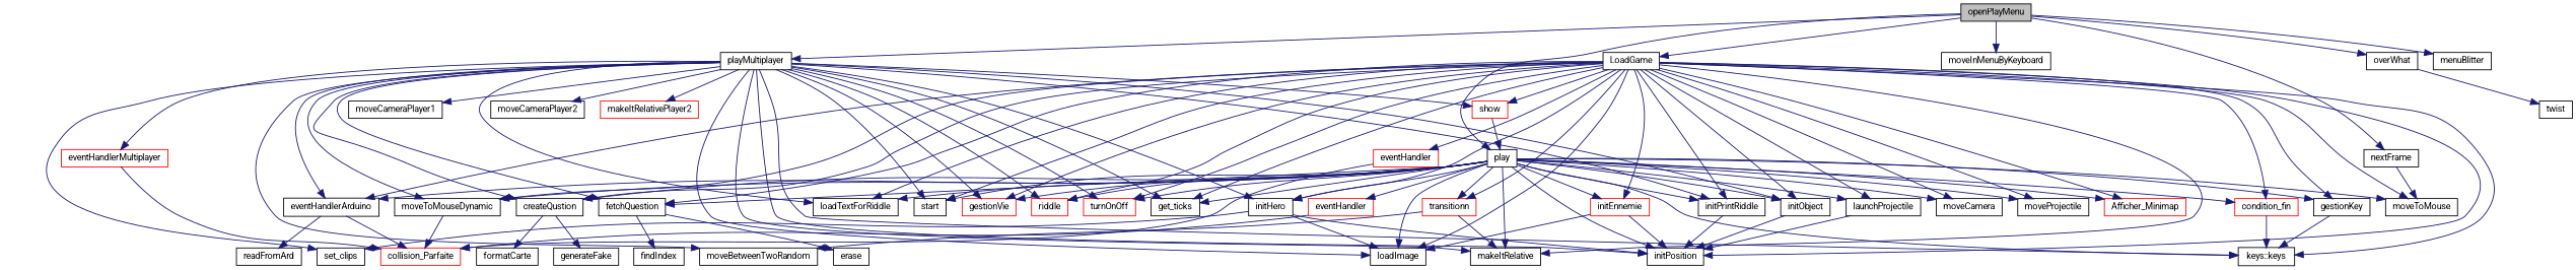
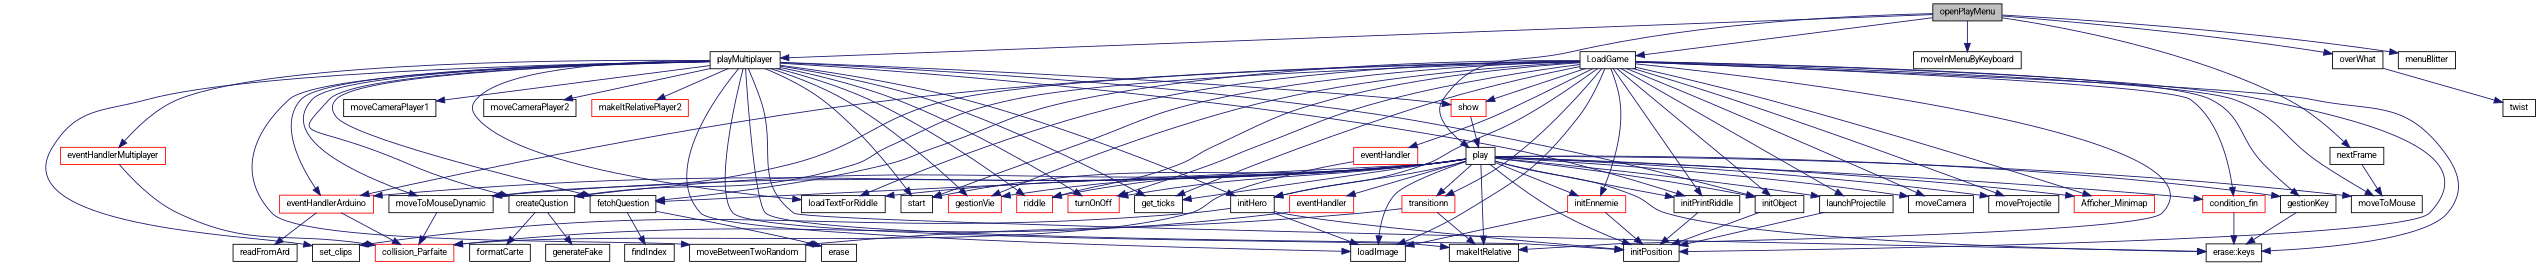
  digraph {
    rankdir=TB
    node [color=black fillcolor=white fontname=Roboto fontsize=10 shape=record style=filled]
    edge [color=midnightblue fontname=Roboto fontsize=10 labelfontname=Roboto labelfontsize=10 style=solid]
    n1 [fillcolor=grey75 fontcolor=black height=0.2 label=openPlayMenu width=0.4]
    n2 [height=0.2 label=playMultiplayer width=0.4]
    n3 [height=0.2 label=LoadGame width=0.4]
    n4 [height=0.2 label=nextFrame width=0.4]
    n5 [height=0.2 label=moveInMenuByKeyboard width=0.4]
    n6 [height=0.2 label=play width=0.4]
    n7 [height=0.2 label=overWhat width=0.4]
    n8 [height=0.2 label=menuBlitter width=0.4]
    n9 [height=0.2 label=initPosition width=0.4]
-   n10 [height=0.2 label="keys::keys" width=0.4]
+   n10 [height=0.2 label="erase::keys" width=0.4]
    n11 [height=0.2 label=set_clips width=0.4]
    n12 [height=0.2 label=initHero width=0.4]
    n13 [height=0.2 label=loadImage width=0.4]
    n14 [height=0.2 label=initObject width=0.4]
    n15 [height=0.2 label=fetchQuestion width=0.4]
    n16 [height=0.2 label=loadTextForRiddle width=0.4]
    n17 [height=0.2 label=initPrintRiddle width=0.4]
    n18 [height=0.2 label=createQustion width=0.4]
    n19 [height=0.2 label=start width=0.4]
-   n20 [height=0.2 label=eventHandlerArduino width=0.4]
+   n20 [color=red height=0.2 label=eventHandlerArduino width=0.4]
    n21 [color=red height=0.2 label=eventHandlerMultiplayer width=0.4]
    n22 [height=0.2 label=moveToMouseDynamic width=0.4]
    n23 [height=0.2 label=moveBetweenTwoRandom width=0.4]
    n24 [height=0.2 label=moveCameraPlayer1 width=0.4]
    n25 [height=0.2 label=moveCameraPlayer2 width=0.4]
    n26 [color=red height=0.2 label=gestionVie width=0.4]
    n27 [height=0.2 label=makeItRelative width=0.4]
    n28 [color=red height=0.2 label=makeItRelativePlayer2 width=0.4]
    n29 [color=red height=0.2 label=show width=0.4]
    n30 [color=red height=0.2 label=riddle width=0.4]
    n31 [color=red height=0.2 label=turnOnOff width=0.4]
    n32 [height=0.2 label=get_ticks width=0.4]
    n33 [height=0.2 label=moveToMouse width=0.4]
    n34 [height=0.2 label=gestionKey width=0.4]
    n35 [color=red height=0.2 label=initEnnemie width=0.4]
    n36 [height=0.2 label=launchProjectile width=0.4]
    n37 [color=red height=0.2 label=eventHandler width=0.4]
    n38 [height=0.2 label=moveCamera width=0.4]
    n39 [height=0.2 label=moveProjectile width=0.4]
    n40 [color=red height=0.2 label=Afficher_Minimap width=0.4]
    n41 [color=red height=0.2 label=transitionn width=0.4]
    n42 [color=red height=0.2 label=condition_fin width=0.4]
    n43 [color=red height=0.2 label=eventHandler width=0.4]
    n44 [height=0.2 label=twist width=0.4]
    n45 [height=0.2 label=findIndex width=0.4]
    n46 [height=0.2 label=erase width=0.4]
    n47 [height=0.2 label=generateFake width=0.4]
    n48 [height=0.2 label=formatCarte width=0.4]
    n49 [height=0.2 label=readFromArd width=0.4]
    n50 [color=red height=0.2 label=collision_Parfaite width=0.4]
    n1 -> n2
    n1 -> n3
    n1 -> n4
    n1 -> n5
    n1 -> n6
    n1 -> n7
    n1 -> n8
    n2 -> n9
    n2 -> n10
    n2 -> n11
    n2 -> n12
    n2 -> n13
    n2 -> n14
    n2 -> n15
    n2 -> n16
    n2 -> n17
    n2 -> n18
    n2 -> n19
    n2 -> n20
    n2 -> n21
    n2 -> n22
    n2 -> n23
    n2 -> n24
    n2 -> n25
    n2 -> n26
    n2 -> n27
    n2 -> n28
    n2 -> n29
    n2 -> n30
    n2 -> n31
    n2 -> n32
    n3 -> n9
    n3 -> n10
    n3 -> n12
    n3 -> n13
    n3 -> n14
    n3 -> n15
    n3 -> n16
    n3 -> n17
    n3 -> n18
    n3 -> n19
    n3 -> n20
    n3 -> n22
    n3 -> n26
    n3 -> n27
    n3 -> n29
    n3 -> n30
    n3 -> n31
    n3 -> n32
    n3 -> n33
    n3 -> n34
    n3 -> n35
    n3 -> n36
    n3 -> n37
    n3 -> n38
    n3 -> n39
    n3 -> n40
    n3 -> n41
    n3 -> n42
    n4 -> n33
    n6 -> n9
    n6 -> n10
    n6 -> n12
    n6 -> n13
    n6 -> n14
    n6 -> n15
    n6 -> n16
    n6 -> n17
    n6 -> n18
    n6 -> n19
    n6 -> n20
    n6 -> n22
    n6 -> n26
    n6 -> n27
    n6 -> n30
    n6 -> n31
    n6 -> n32
    n6 -> n33
    n6 -> n34
    n6 -> n35
    n6 -> n36
    n6 -> n38
    n6 -> n39
    n6 -> n40
    n6 -> n41
    n6 -> n42
    n6 -> n43
    n7 -> n44
    n12 -> n9
    n12 -> n11
    n12 -> n13
    n14 -> n9
    n15 -> n45
    n15 -> n46
    n17 -> n9
    n18 -> n47
    n18 -> n48
    n20 -> n49
    n20 -> n50
    n21 -> n50
    n22 -> n50
    n29 -> n6
    n34 -> n10
    n35 -> n9
    n35 -> n13
    n36 -> n9
    n37 -> n50
    n41 -> n23
    n41 -> n27
    n42 -> n10
    n43 -> n50
  }
